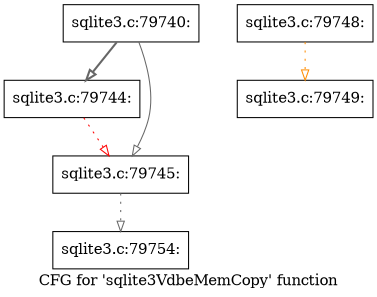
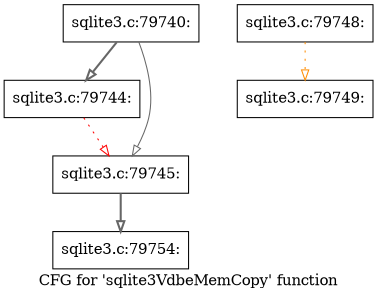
  digraph {
    label="CFG for 'sqlite3VdbeMemCopy' function"
    node [shape=record]
    edge [arrowhead=onormal color=gray40 style=bold]
    n1 [label="{sqlite3.c:79740:}"]
    n2 [label="{sqlite3.c:79744:}"]
    n3 [label="{sqlite3.c:79745:}"]
    n4 [label="{sqlite3.c:79754:}"]
    n5 [label="{sqlite3.c:79748:}"]
    n6 [label="{sqlite3.c:79749:}"]
    n1 -> n2
    n1 -> n3 [style=solid]
    n2 -> n3 [color=red style=dotted]
-   n3 -> n4 [style=dotted]
+   n3 -> n4
    n5 -> n6 [color=darkorange style=dotted]
  }
